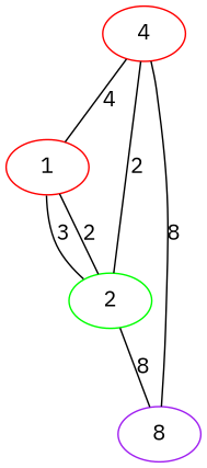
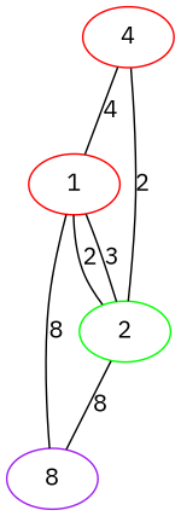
  graph {
    fontname="IBM Plex Sans"
    node [color=red fontname="IBM Plex Sans" weight=1]
    edge [fontname="IBM Plex Sans"]
    n1 [label=4]
    1
    2 [color=green weight=2]
    n4 [color=purple label=8 weight=4]
    n1 -- 1 [label=4]
    n1 -- 2 [label=2]
    1 -- 2 [label=3]
    1 -- 2 [label=2]
-   n1 -- n4 [label=8]
+   1 -- n4 [label=8]
    2 -- n4 [label=8]
  }
